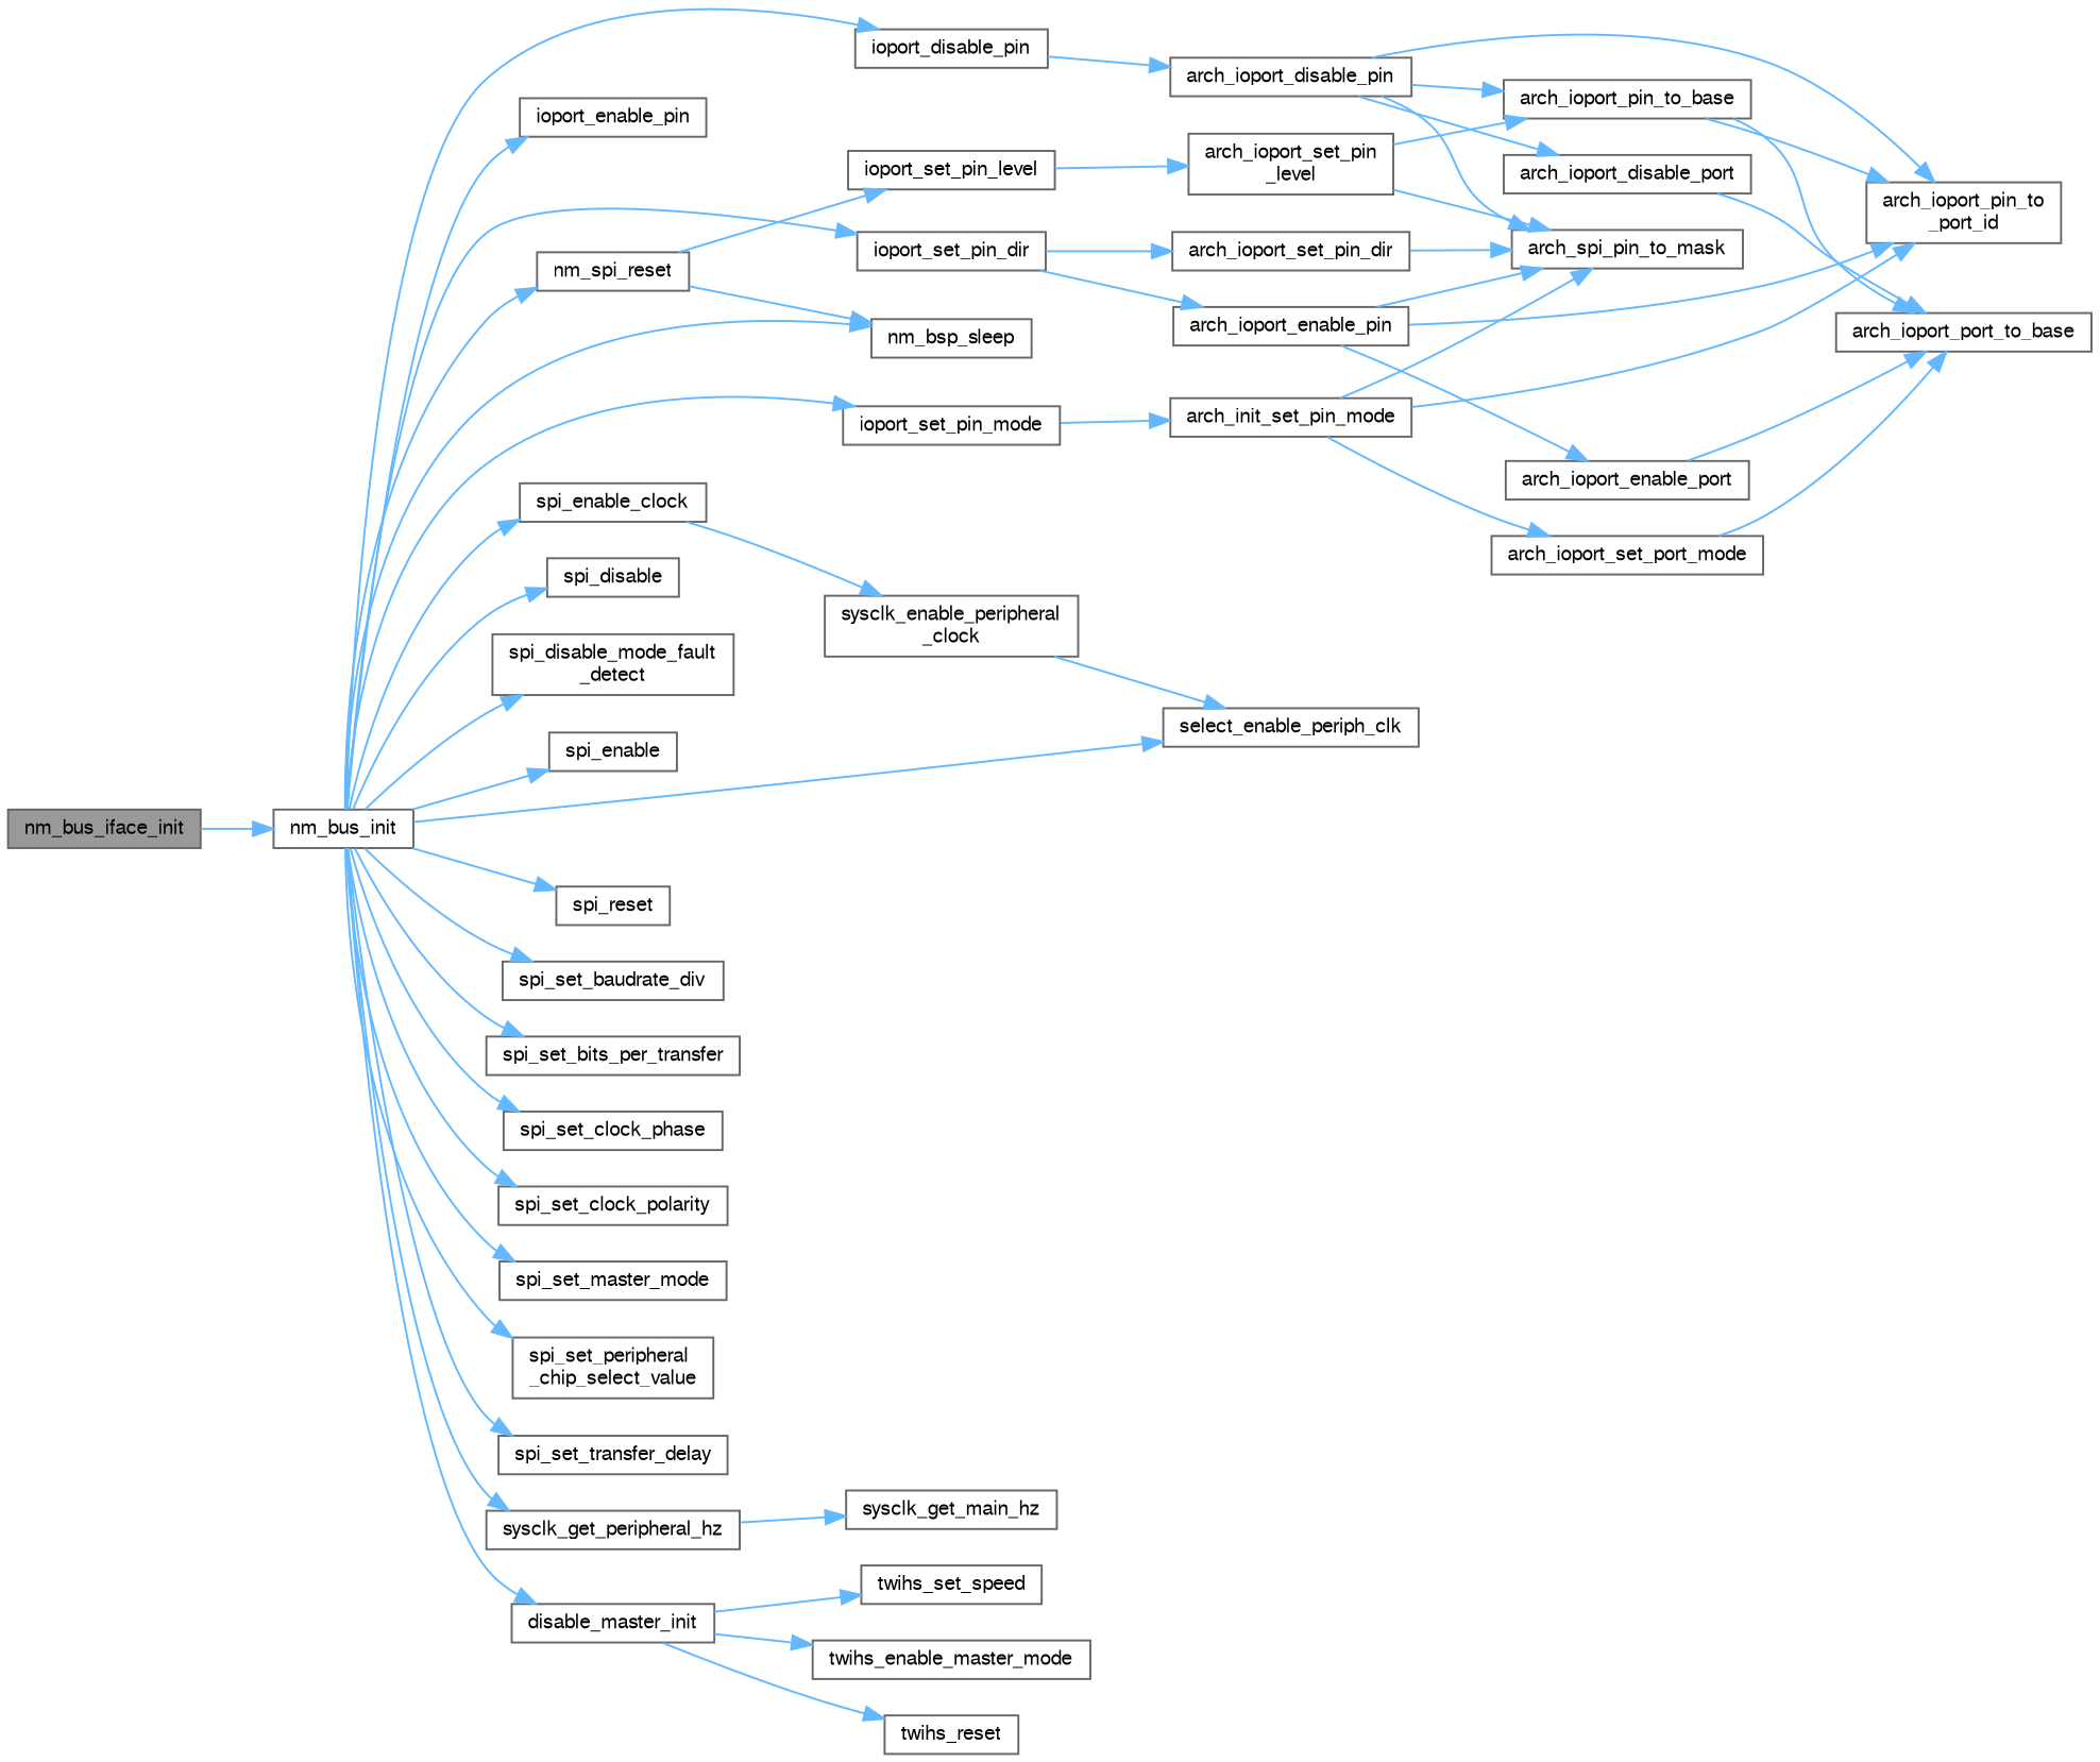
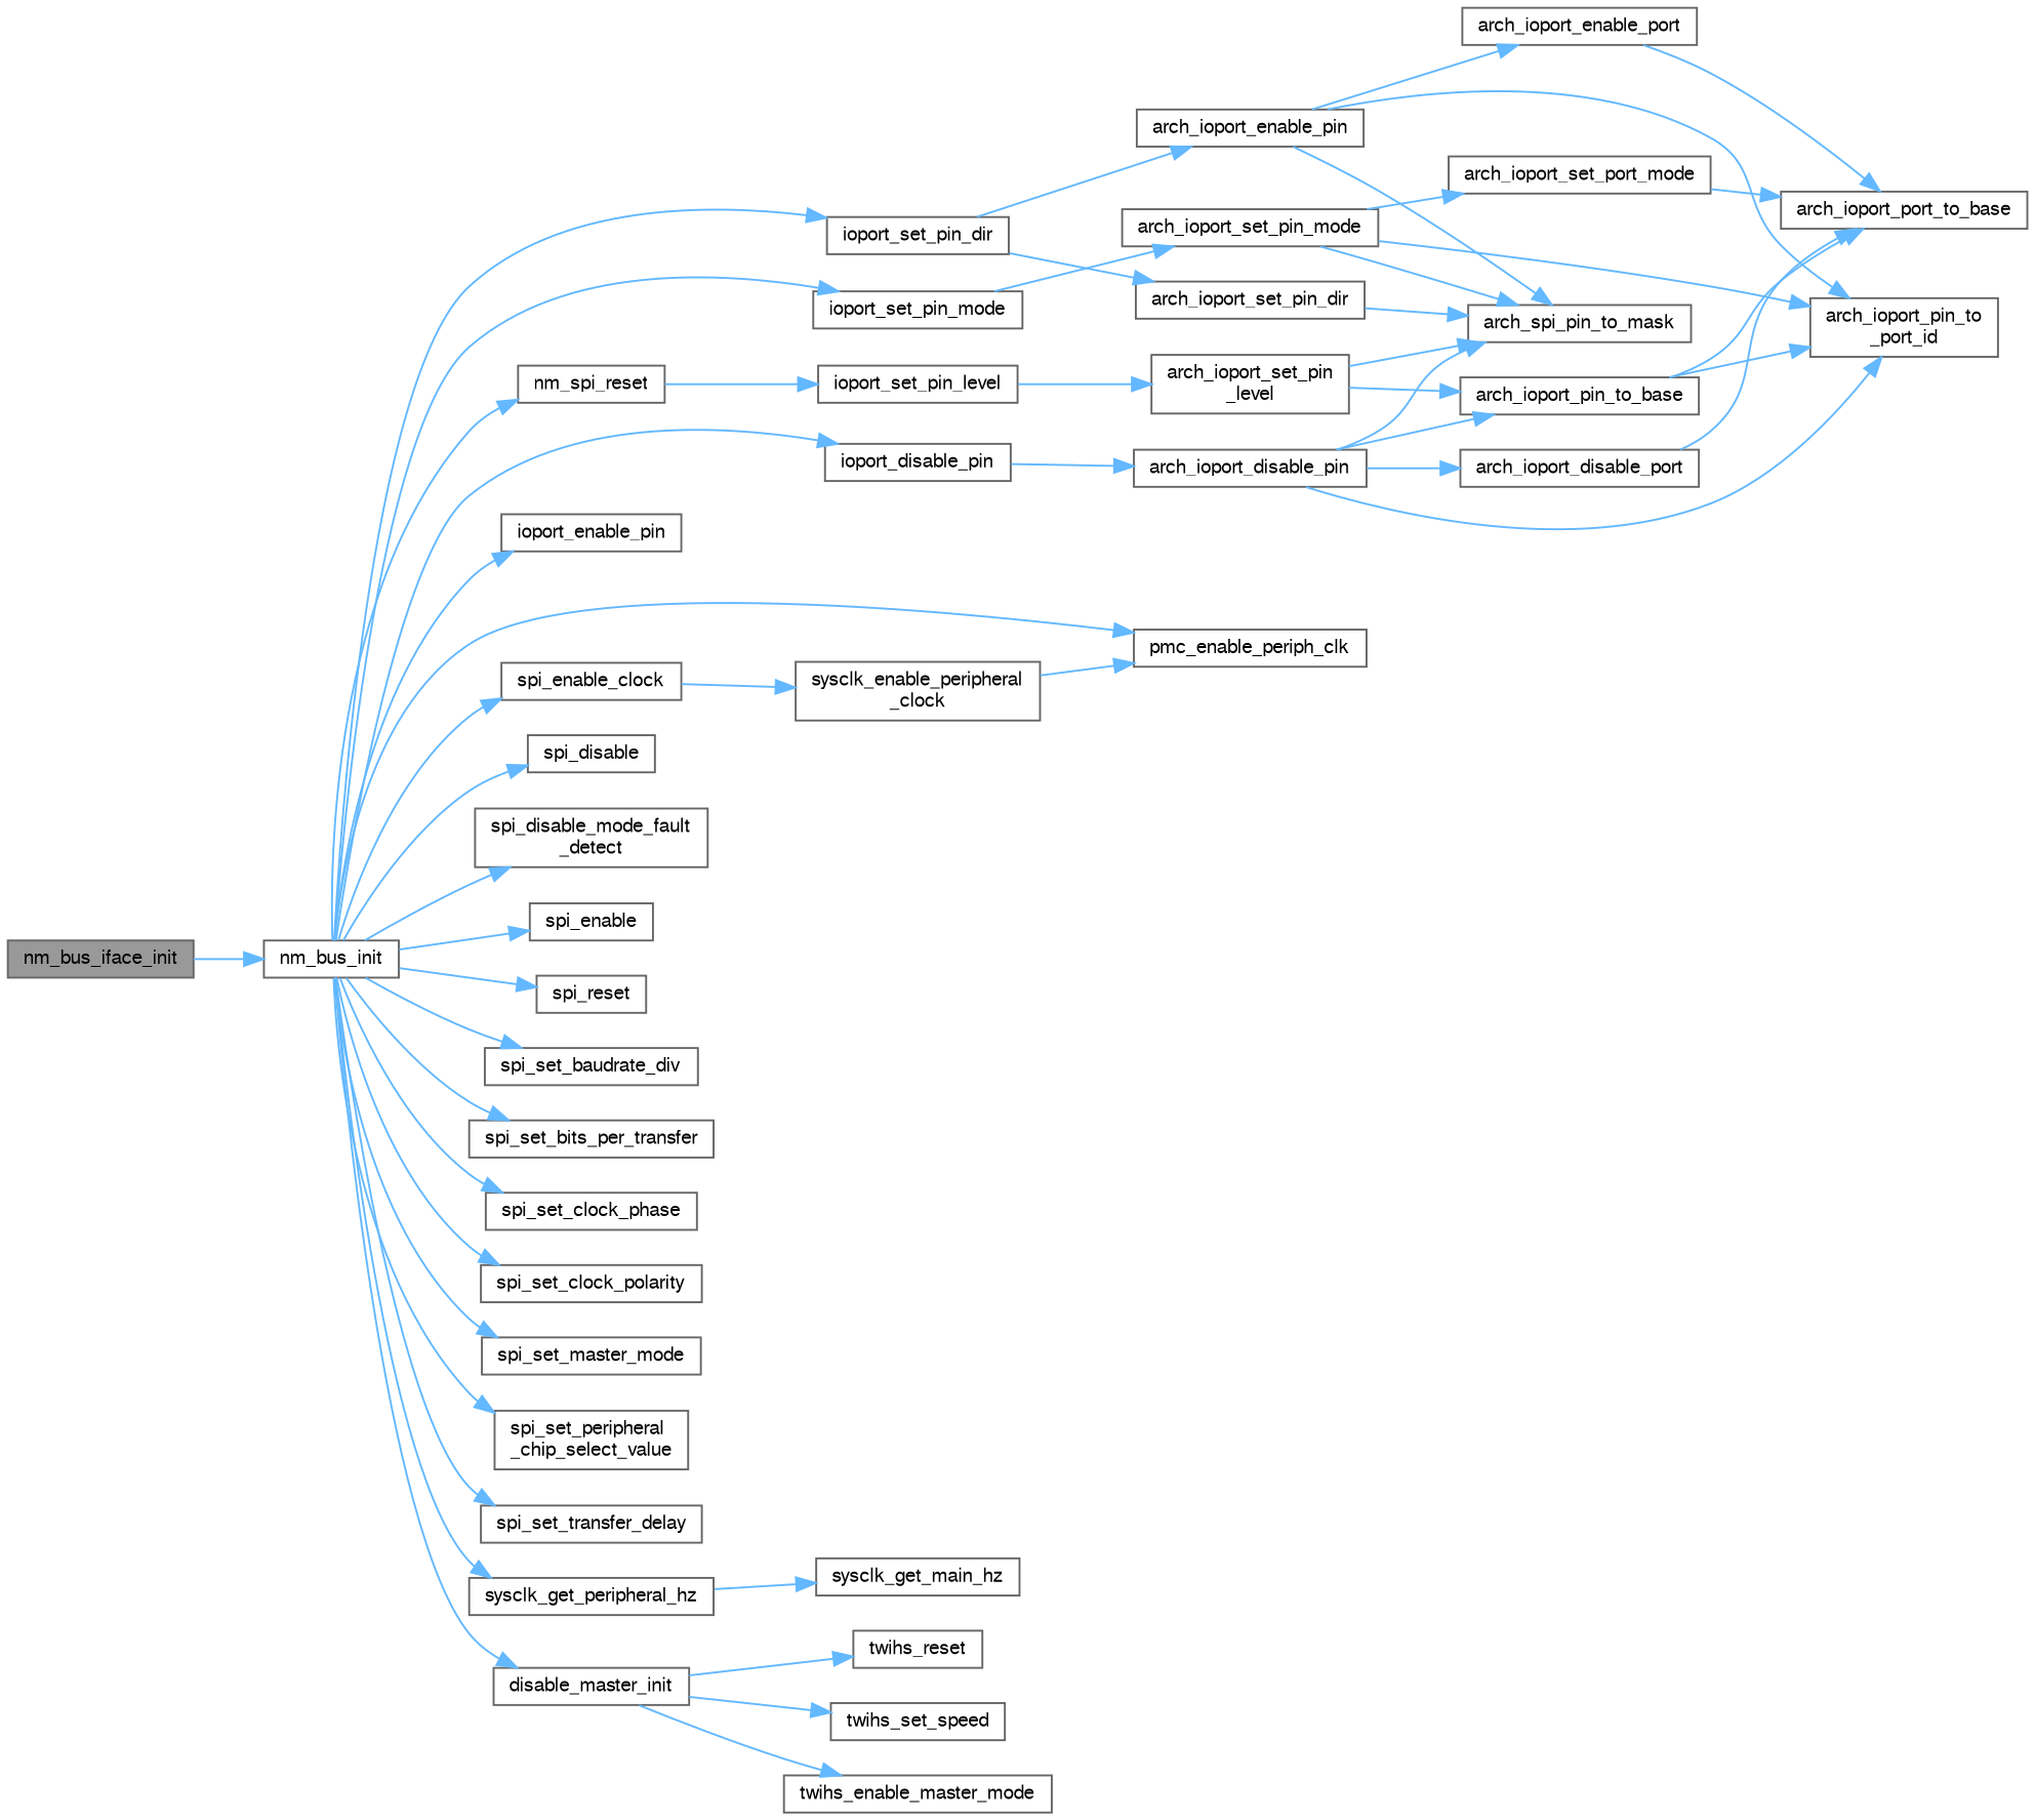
  digraph {
    rankdir=LR
    node [color=grey40 fillcolor=white fontname=FreeSans fontsize=10 shape=box style=filled]
    edge [color=steelblue1 fontname=FreeSans fontsize=10 labelfontname=FreeSans labelfontsize=10 style=solid]
    n1 [color=gray40 fillcolor=grey60 fontcolor=black height=0.2 label=nm_bus_iface_init width=0.4]
    n2 [height=0.2 label=nm_bus_init width=0.4]
    n3 [height=0.2 label=ioport_disable_pin width=0.4]
    n4 [height=0.2 label=ioport_enable_pin width=0.4]
    n5 [height=0.2 label=ioport_set_pin_dir width=0.4]
    n6 [height=0.2 label=ioport_set_pin_mode width=0.4]
    n7 [height=0.2 label=nm_spi_reset width=0.4]
-   n8 [height=0.2 label=nm_bsp_sleep width=0.4]
-   n9 [height=0.2 label=select_enable_periph_clk width=0.4]
+   n9 [height=0.2 label=pmc_enable_periph_clk width=0.4]
    n10 [height=0.2 label=spi_disable width=0.4]
    n11 [height=0.2 label="spi_disable_mode_fault\l_detect" width=0.4]
    n12 [height=0.2 label=spi_enable width=0.4]
    n13 [height=0.2 label=spi_enable_clock width=0.4]
    n14 [height=0.2 label=spi_reset width=0.4]
    n15 [height=0.2 label=spi_set_baudrate_div width=0.4]
    n16 [height=0.2 label=spi_set_bits_per_transfer width=0.4]
    n17 [height=0.2 label=spi_set_clock_phase width=0.4]
    n18 [height=0.2 label=spi_set_clock_polarity width=0.4]
    n19 [height=0.2 label=spi_set_master_mode width=0.4]
    n20 [height=0.2 label="spi_set_peripheral\l_chip_select_value" width=0.4]
    n21 [height=0.2 label=spi_set_transfer_delay width=0.4]
    n22 [height=0.2 label=sysclk_get_peripheral_hz width=0.4]
    n23 [height=0.2 label=disable_master_init width=0.4]
    n24 [height=0.2 label=arch_ioport_disable_pin width=0.4]
    n25 [height=0.2 label=arch_ioport_enable_pin width=0.4]
    n26 [height=0.2 label=arch_ioport_set_pin_dir width=0.4]
-   n27 [height=0.2 label=arch_init_set_pin_mode width=0.4]
+   n27 [height=0.2 label=arch_ioport_set_pin_mode width=0.4]
    n28 [height=0.2 label=ioport_set_pin_level width=0.4]
    n29 [height=0.2 label="sysclk_enable_peripheral\l_clock" width=0.4]
    n30 [height=0.2 label=sysclk_get_main_hz width=0.4]
    n31 [height=0.2 label=twihs_enable_master_mode width=0.4]
    n32 [height=0.2 label=twihs_reset width=0.4]
    n33 [height=0.2 label=twihs_set_speed width=0.4]
    n34 [height=0.2 label=arch_ioport_disable_port width=0.4]
    n35 [height=0.2 label=arch_spi_pin_to_mask width=0.4]
    n36 [height=0.2 label="arch_ioport_pin_to\l_port_id" width=0.4]
    n37 [height=0.2 label=arch_ioport_pin_to_base width=0.4]
    n38 [height=0.2 label=arch_ioport_port_to_base width=0.4]
    n39 [height=0.2 label=arch_ioport_enable_port width=0.4]
    n40 [height=0.2 label=arch_ioport_set_port_mode width=0.4]
    n41 [height=0.2 label="arch_ioport_set_pin\l_level" width=0.4]
    n1 -> n2
    n2 -> n3
    n2 -> n4
    n2 -> n5
    n2 -> n6
    n2 -> n7
-   n2 -> n8
    n2 -> n9
    n2 -> n10
    n2 -> n11
    n2 -> n12
    n2 -> n13
    n2 -> n14
    n2 -> n15
    n2 -> n16
    n2 -> n17
    n2 -> n18
    n2 -> n19
    n2 -> n20
    n2 -> n21
    n2 -> n22
    n2 -> n23
    n3 -> n24
    n5 -> n25
    n5 -> n26
    n6 -> n27
-   n7 -> n8
    n7 -> n28
    n13 -> n29
    n22 -> n30
    n23 -> n31
    n23 -> n32
    n23 -> n33
    n24 -> n34
    n24 -> n35
    n24 -> n36
    n24 -> n37
    n25 -> n35
    n25 -> n36
    n25 -> n39
    n26 -> n35
    n27 -> n35
    n27 -> n36
    n27 -> n40
    n28 -> n41
    n29 -> n9
    n34 -> n38
    n37 -> n36
    n37 -> n38
    n39 -> n38
    n40 -> n38
    n41 -> n35
    n41 -> n37
  }
